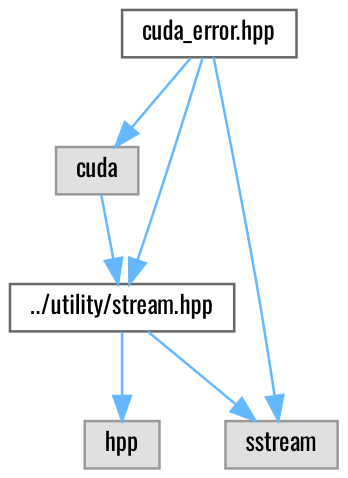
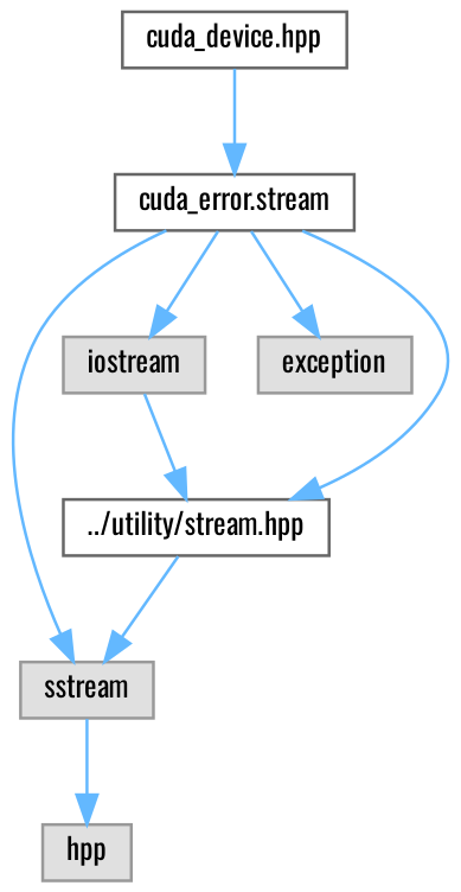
  digraph {
    fontname=Oswald
    node [color=grey60 fillcolor="#E0E0E0" fontname=Oswald fontsize=10 shape=box style=filled]
    edge [color=steelblue1 fontname=Oswald fontsize=10 labelfontname=Helvetica labelfontsize=10 style=solid]
-   n2 [color=grey40 fillcolor=white height=0.2 label="cuda_error.hpp" width=0.4]
-   n3 [height=0.2 label=cuda width=0.4]
+   n1 [color=grey40 fillcolor=white height=0.2 label="cuda_device.hpp" width=0.4]
+   n2 [color=grey40 fillcolor=white height=0.2 label="cuda_error.stream" width=0.4]
+   n3 [height=0.2 label=iostream width=0.4]
    n4 [height=0.2 label=sstream width=0.4]
+   n5 [height=0.2 label=exception width=0.4]
    n6 [color=grey40 fillcolor=white height=0.2 label="../utility/stream.hpp" width=0.4]
    n7 [height=0.2 label=hpp width=0.4]
+   n1 -> n2
    n2 -> n3
    n2 -> n4
+   n2 -> n5
    n2 -> n6
    n3 -> n6
    n6 -> n4
-   n6 -> n7
+   n4 -> n7
  }
